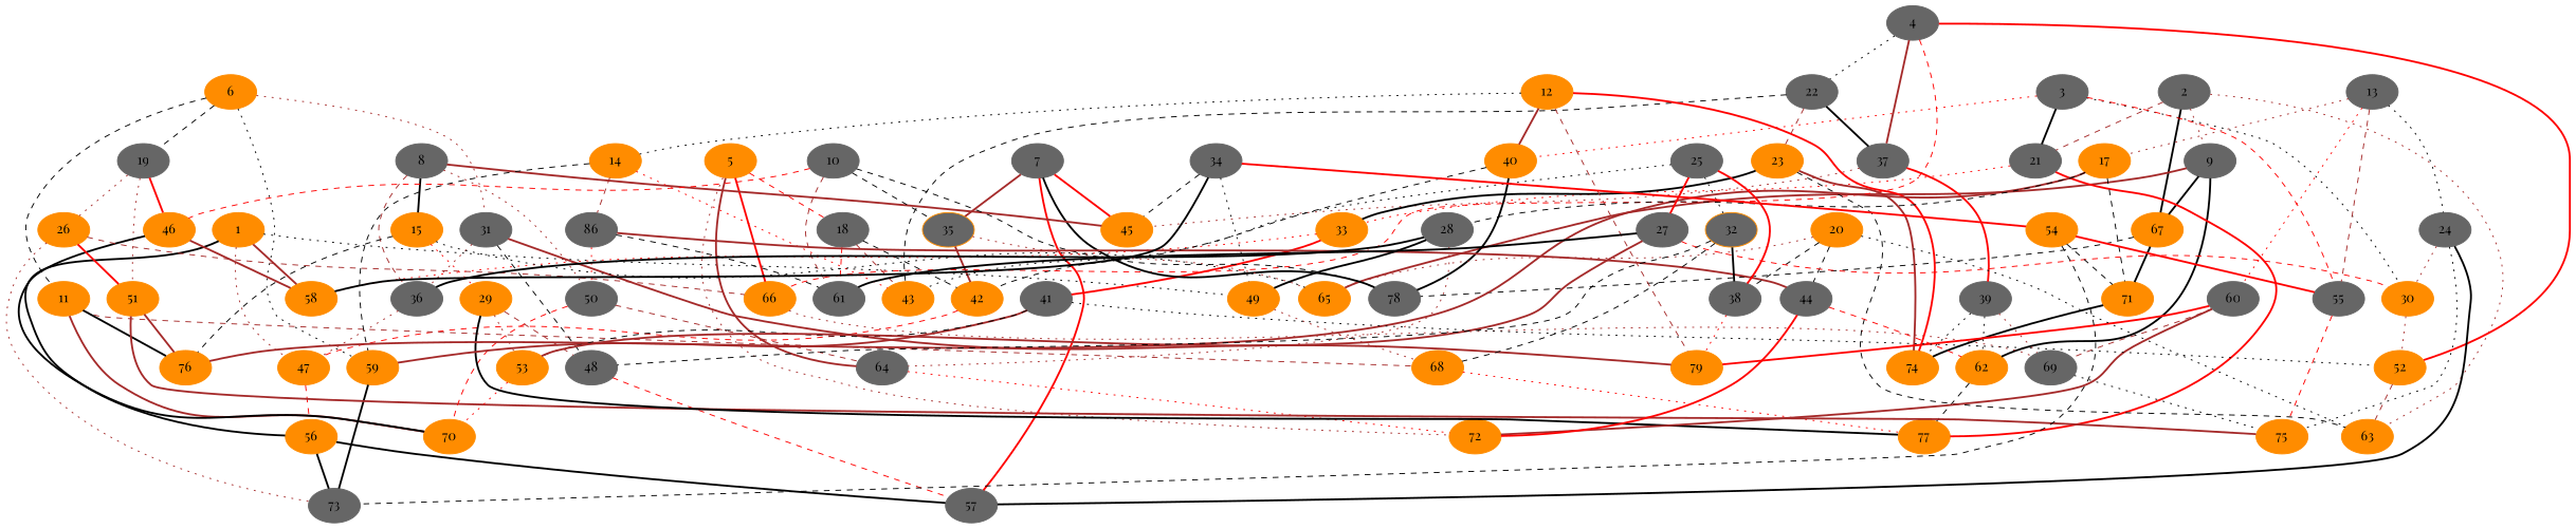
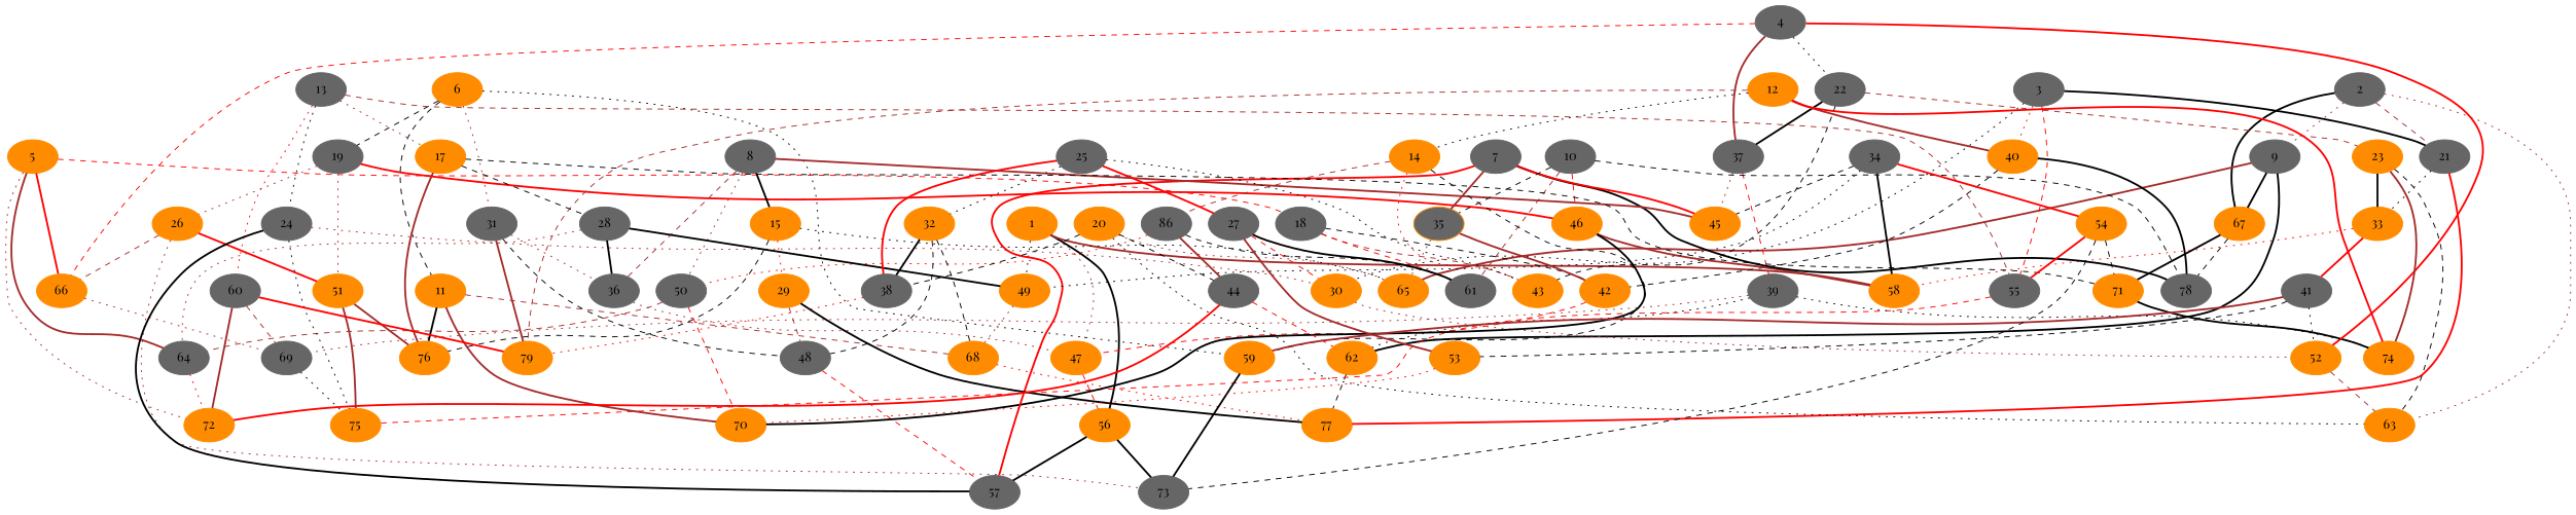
  graph {
    fontname="Playfair Display"
    node [color=darkorange fontname="Playfair Display" style=filled]
    edge [color=black fontname="Playfair Display" style=bold]
    1
    47
    49
    56
    58
    68
    57 [color=gray40]
    73 [color=gray40]
    2 [color=gray40]
    9 [color=gray40]
    21 [color=gray40]
    63
    67
    62
    65
    33
    77
    78 [color=gray40]
    71
    3 [color=gray40]
    30
    40
    55 [color=gray40]
    52
    42
    75
    4 [color=gray40]
    22 [color=gray40]
    37 [color=gray40]
    66
    43
    23
    45
    39 [color=gray40]
    69 [color=gray40]
    5
    18 [color=gray40]
    64 [color=gray40]
    72
    61 [color=gray40]
    6
    11
    19 [color=gray40]
    31 [color=gray40]
    59
    70
    76
    46
    26
    51
    36 [color=gray40]
    79
    48 [color=gray40]
    7 [color=gray40]
    35 [fillcolor=gray40]
    8 [color=gray40]
    15
    50 [color=gray40]
    29
    10 [color=gray40]
    12
    14
    74
    n64 [color=gray40 label=86]
    13 [color=gray40]
    17
    24 [color=gray40]
    60 [color=gray40]
    28 [color=gray40]
    44 [color=gray40]
    53
    20
    38 [color=gray40]
    41 [color=gray40]
    25 [color=gray40]
    27 [color=gray40]
-   32 [fillcolor=gray40]
+   32
    34 [color=gray40]
    54
    1 -- 47 [color=brown style=dotted]
    1 -- 49 [style=dotted]
    1 -- 56
    1 -- 58 [color=brown]
    47 -- 56 [color=red style=dashed]
    49 -- 68 [color=brown style=dotted]
    56 -- 57
    56 -- 73
    68 -- 77 [color=red style=dotted]
    2 -- 9 [color=brown style=dotted]
    2 -- 21 [color=brown style=dashed]
    2 -- 63 [color=brown style=dotted]
    2 -- 67
    9 -- 67
    9 -- 62
    9 -- 65 [color=brown]
-   21 -- 33 [color=red style=dotted]
+   21 -- 33 [style=dotted]
    21 -- 77 [color=red]
    67 -- 78 [style=dashed]
    67 -- 71
    62 -- 77 [style=dashed]
    33 -- 58 [color=red style=dotted]
    33 -- 41 [color=red]
    71 -- 74
    3 -- 21
    3 -- 30 [style=dotted]
    3 -- 40 [color=red style=dotted]
    3 -- 55 [color=red style=dashed]
    30 -- 52 [color=brown style=dotted]
    40 -- 78
    40 -- 42 [style=dashed]
    55 -- 75 [color=red style=dashed]
    52 -- 63 [color=brown style=dashed]
    42 -- 47 [color=red style=dashed]
    4 -- 52 [color=red]
    4 -- 22 [style=dotted]
    4 -- 37 [color=brown]
    4 -- 66 [color=red style=dashed]
    22 -- 37
    22 -- 43 [style=dashed]
    22 -- 23 [color=brown style=dashed]
    37 -- 45 [color=brown style=dotted]
-   37 -- 39 [color=red]
+   37 -- 39 [color=red style=dashed]
    66 -- 69 [color=brown style=dotted]
    23 -- 63 [style=dashed]
    23 -- 33
    23 -- 74 [color=brown]
    39 -- 62 [style=dotted]
    39 -- 69 [color=brown style=dotted]
    39 -- 74 [style=dotted]
    69 -- 75 [style=dotted]
    5 -- 66 [color=red]
    5 -- 18 [color=red style=dashed]
    5 -- 64 [color=brown]
    5 -- 72 [color=brown style=dotted]
    18 -- 42 [style=dashed]
    18 -- 43 [color=brown style=dashed]
    18 -- 61 [color=red style=dashed]
    64 -- 72 [color=red style=dotted]
    6 -- 11 [style=dashed]
    6 -- 19 [style=dashed]
    6 -- 31 [color=brown style=dotted]
    6 -- 59 [style=dotted]
    11 -- 68 [color=brown style=dashed]
    11 -- 70 [color=brown]
    11 -- 76
    19 -- 46 [color=red]
    19 -- 26 [color=brown style=dotted]
    19 -- 51 [color=brown style=dotted]
    31 -- 36 [color=brown style=dotted]
    31 -- 79 [color=brown]
    31 -- 48 [style=dashed]
    59 -- 73
    46 -- 58 [color=brown]
    46 -- 70
    26 -- 73 [color=brown style=dotted]
    26 -- 66 [color=brown style=dashed]
    26 -- 51 [color=red]
    51 -- 75 [color=brown]
    51 -- 76 [color=brown]
    36 -- 47 [color=brown style=dotted]
    48 -- 57 [color=red style=dashed]
    7 -- 57 [color=red]
    7 -- 78
    7 -- 45 [color=red]
    7 -- 35 [color=brown]
    35 -- 65 [color=brown style=dotted]
    35 -- 42 [color=brown]
    8 -- 45 [color=brown]
    8 -- 36 [color=brown style=dashed]
    8 -- 15
    8 -- 50 [color=brown style=dotted]
    15 -- 65 [style=dotted]
    15 -- 76 [style=dashed]
    15 -- 29 [color=red style=dotted]
    50 -- 64 [color=brown style=dashed]
    50 -- 70 [color=red style=dashed]
    29 -- 77
    29 -- 48 [color=brown style=dashed]
-   29 -- 53 [color=brown style=dotted]
    10 -- 78 [style=dashed]
    10 -- 61 [color=brown style=dashed]
    10 -- 46 [color=red style=dashed]
    10 -- 35 [style=dashed]
    12 -- 40 [color=brown]
    12 -- 79 [color=brown style=dashed]
    12 -- 14 [style=dotted]
    12 -- 74 [color=red]
    14 -- 43 [color=red style=dotted]
    14 -- 59 [style=dashed]
    14 -- n64 [color=brown style=dashed]
    n64 -- 61 [style=dashed]
    n64 -- 50 [color=red style=dotted]
    n64 -- 44 [color=brown]
    13 -- 55 [color=brown style=dashed]
    13 -- 17 [color=brown style=dotted]
    13 -- 24 [style=dotted]
    13 -- 60 [color=red style=dotted]
    17 -- 71 [style=dashed]
    17 -- 76 [color=brown]
    17 -- 28 [style=dashed]
    24 -- 57
    24 -- 30 [color=brown style=dotted]
    24 -- 75 [style=dotted]
    60 -- 69 [color=brown style=dashed]
    60 -- 72 [color=brown]
    60 -- 79 [color=red]
    28 -- 49
    28 -- 64 [color=brown style=dotted]
    28 -- 36
    44 -- 62 [color=red style=dashed]
    44 -- 72 [color=red]
    53 -- 70 [color=red style=dotted]
    20 -- 63 [style=dotted]
    20 -- 65 [color=brown style=dotted]
    20 -- 44 [style=dashed]
    20 -- 38 [style=dashed]
    38 -- 79 [color=red style=dotted]
    41 -- 52 [style=dotted]
    41 -- 59 [color=brown]
    41 -- 53 [style=dashed]
    25 -- 43 [style=dotted]
    25 -- 38 [color=red]
    25 -- 27 [color=red]
    25 -- 32 [style=dotted]
    27 -- 30 [color=red style=dashed]
    27 -- 61
    27 -- 53 [color=brown]
    32 -- 68 [style=dashed]
    32 -- 48 [style=dashed]
    32 -- 38
    34 -- 49 [style=dotted]
    34 -- 58
    34 -- 45 [style=dashed]
    34 -- 54 [color=red]
    54 -- 73 [style=dashed]
    54 -- 71 [style=dashed]
    54 -- 55 [color=red]
  }
